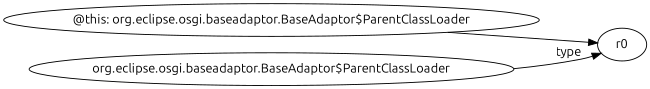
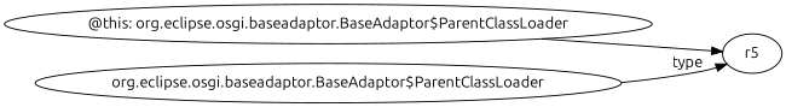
  digraph {
    rankdir=LR
    fontname=Ubuntu
    node [fontname=Ubuntu]
    edge [fontname=Ubuntu]
    n1 [label="@this: org.eclipse.osgi.baseadaptor.BaseAdaptor$ParentClassLoader"]
-   n2 [label=r0]
+   n2 [label=r5]
    n3 [label="org.eclipse.osgi.baseadaptor.BaseAdaptor$ParentClassLoader"]
    n1 -> n2
    n3 -> n2 [label=type]
  }
